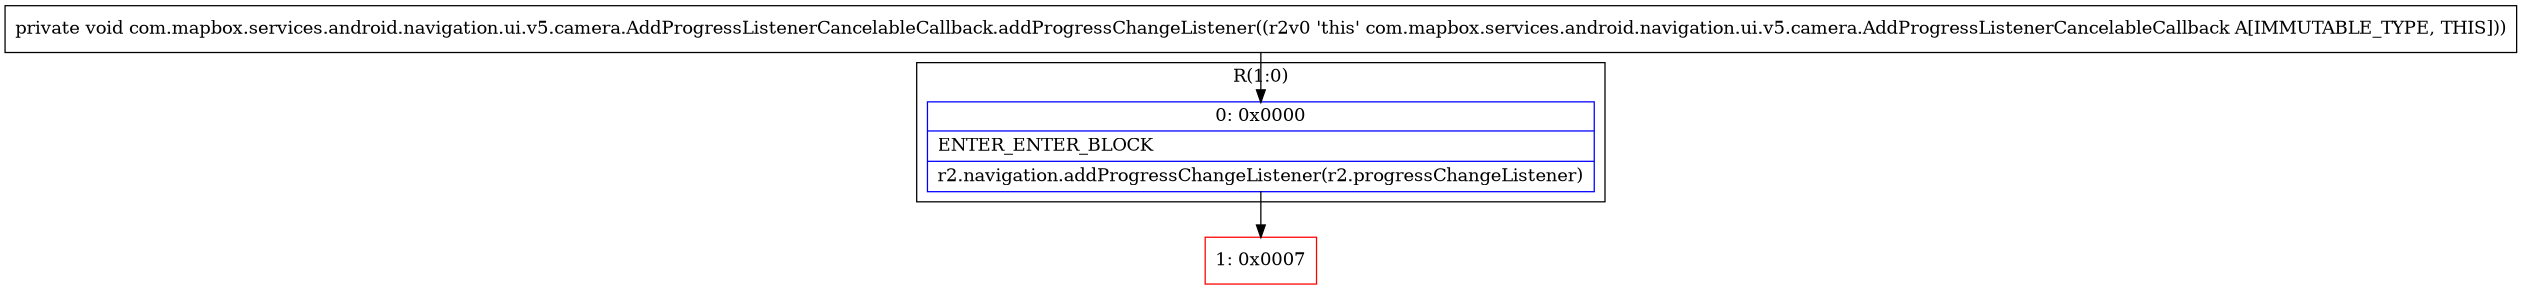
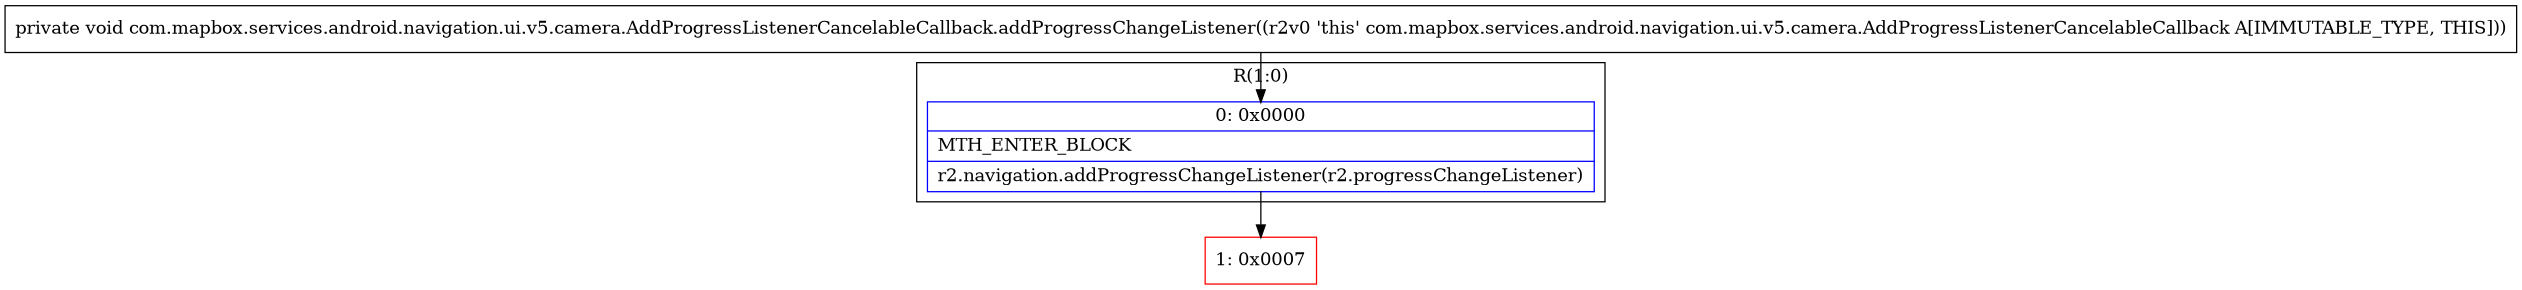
  digraph {
    node [shape=record]
-   n1 [color=blue label="{0\:\ 0x0000|ENTER_ENTER_BLOCK\l|r2.navigation.addProgressChangeListener(r2.progressChangeListener)\l}"]
+   n1 [color=blue label="{0\:\ 0x0000|MTH_ENTER_BLOCK\l|r2.navigation.addProgressChangeListener(r2.progressChangeListener)\l}"]
    n2 [color=red label="{1\:\ 0x0007}"]
    n3 [label="{private void com.mapbox.services.android.navigation.ui.v5.camera.AddProgressListenerCancelableCallback.addProgressChangeListener((r2v0 'this' com.mapbox.services.android.navigation.ui.v5.camera.AddProgressListenerCancelableCallback A[IMMUTABLE_TYPE, THIS])) }"]
    subgraph cluster_1 {
      label="R(1:0)"
      n1
    }
    n1 -> n2
    n3 -> n1
  }
